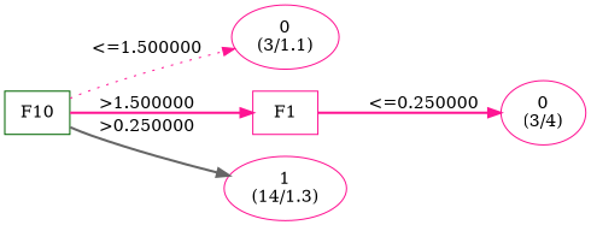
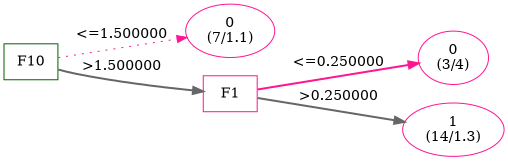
  digraph {
    rankdir=LR
    node [color=deeppink shape=ellipse]
    edge [color=deeppink style=bold]
    n1 [color=darkgreen label="F10\n" shape=box]
-   n2 [label="0\n(3/1.1)"]
+   n2 [label="0\n(7/1.1)"]
    n3 [label="F1\n" shape=box]
    n4 [label="0\n(3/4)"]
    n5 [label="1\n(14/1.3)"]
    n1 -> n2 [label="<=1.500000" style=dotted]
-   n1 -> n3 [label=">1.500000"]
+   n1 -> n3 [color=gray40 label=">1.500000"]
    n3 -> n4 [label="<=0.250000"]
-   n1 -> n5 [color=gray40 label=">0.250000"]
+   n3 -> n5 [color=gray40 label=">0.250000"]
  }
